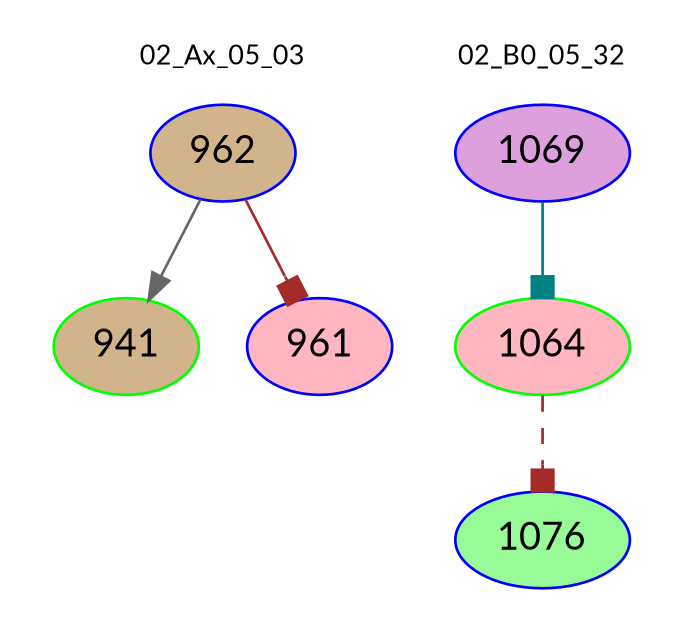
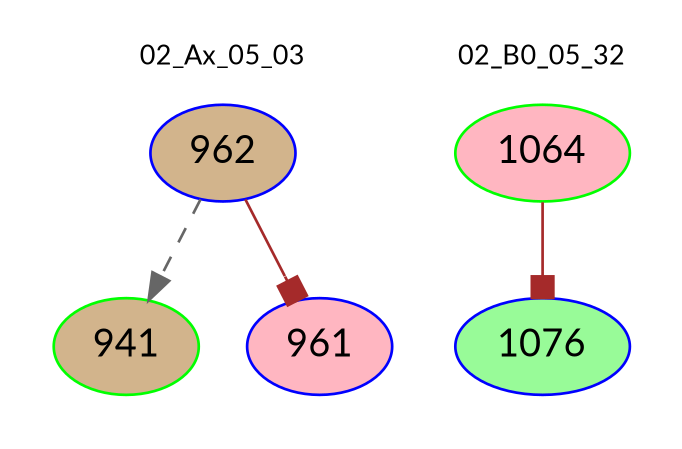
  digraph {
    fontname=Lato
    node [color=blue fillcolor=tan fontname=Lato style=filled]
    edge [arrowhead=box color=brown fontname=Lato style=dashed]
    n1 [label=962]
    n2 [color=green label=941]
    n3 [fillcolor=lightpink label=961]
-   n4 [fillcolor=plum label=1069]
    n5 [color=green fillcolor=lightpink label=1064]
    n6 [fillcolor=palegreen label=1076]
    subgraph cluster_1 {
      color=white
      fontsize=10
      label="02_Ax_05_03"
      n1
      n2
      n3
    }
    subgraph cluster_2 {
      color=white
      fontsize=10
      label="02_B0_05_32"
-     n4
      n5
      n6
    }
-   n1 -> n2 [arrowhead=normal color=gray40 style=solid]
+   n1 -> n2 [arrowhead=normal color=gray40]
    n1 -> n3 [style=solid]
-   n4 -> n5 [color=teal style=solid]
-   n5 -> n6
+   n5 -> n6 [style=solid]
  }
